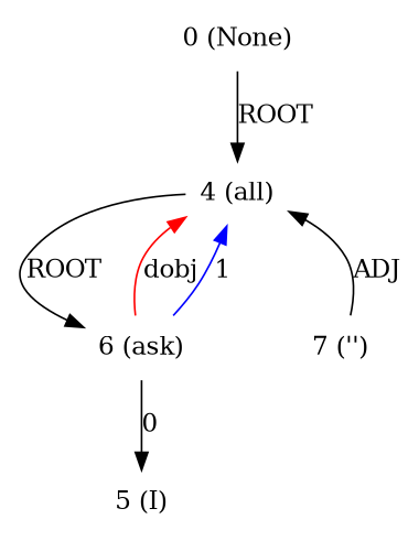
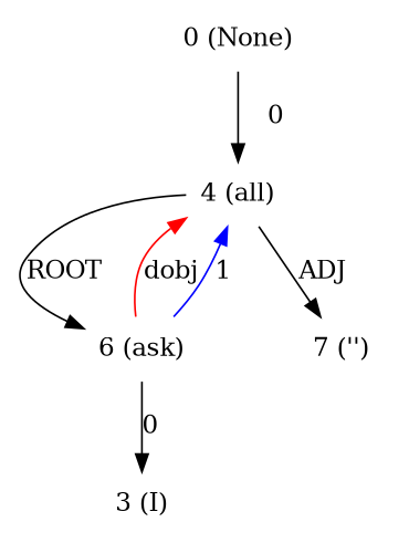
  digraph {
    node [shape=plaintext]
    edge [dir=forward]
    n1 [label="0 (None)"]
    n2 [label="4 (all)"]
    n3 [label="6 (ask)"]
    n4 [label="7 ('')"]
-   n5 [label="5 (I)"]
-   n1 -> n2 [label=ROOT]
+   n5 [label="3 (I)"]
+   n1 -> n2 [label=0]
    n2 -> n3 [label=ROOT]
-   n4 -> n2 [label=ADJ]
+   n2 -> n4 [label=ADJ]
    n3 -> n2 [color=red label=dobj]
    n3 -> n2 [color=blue label=1]
    n3 -> n5 [label=0]
  }
